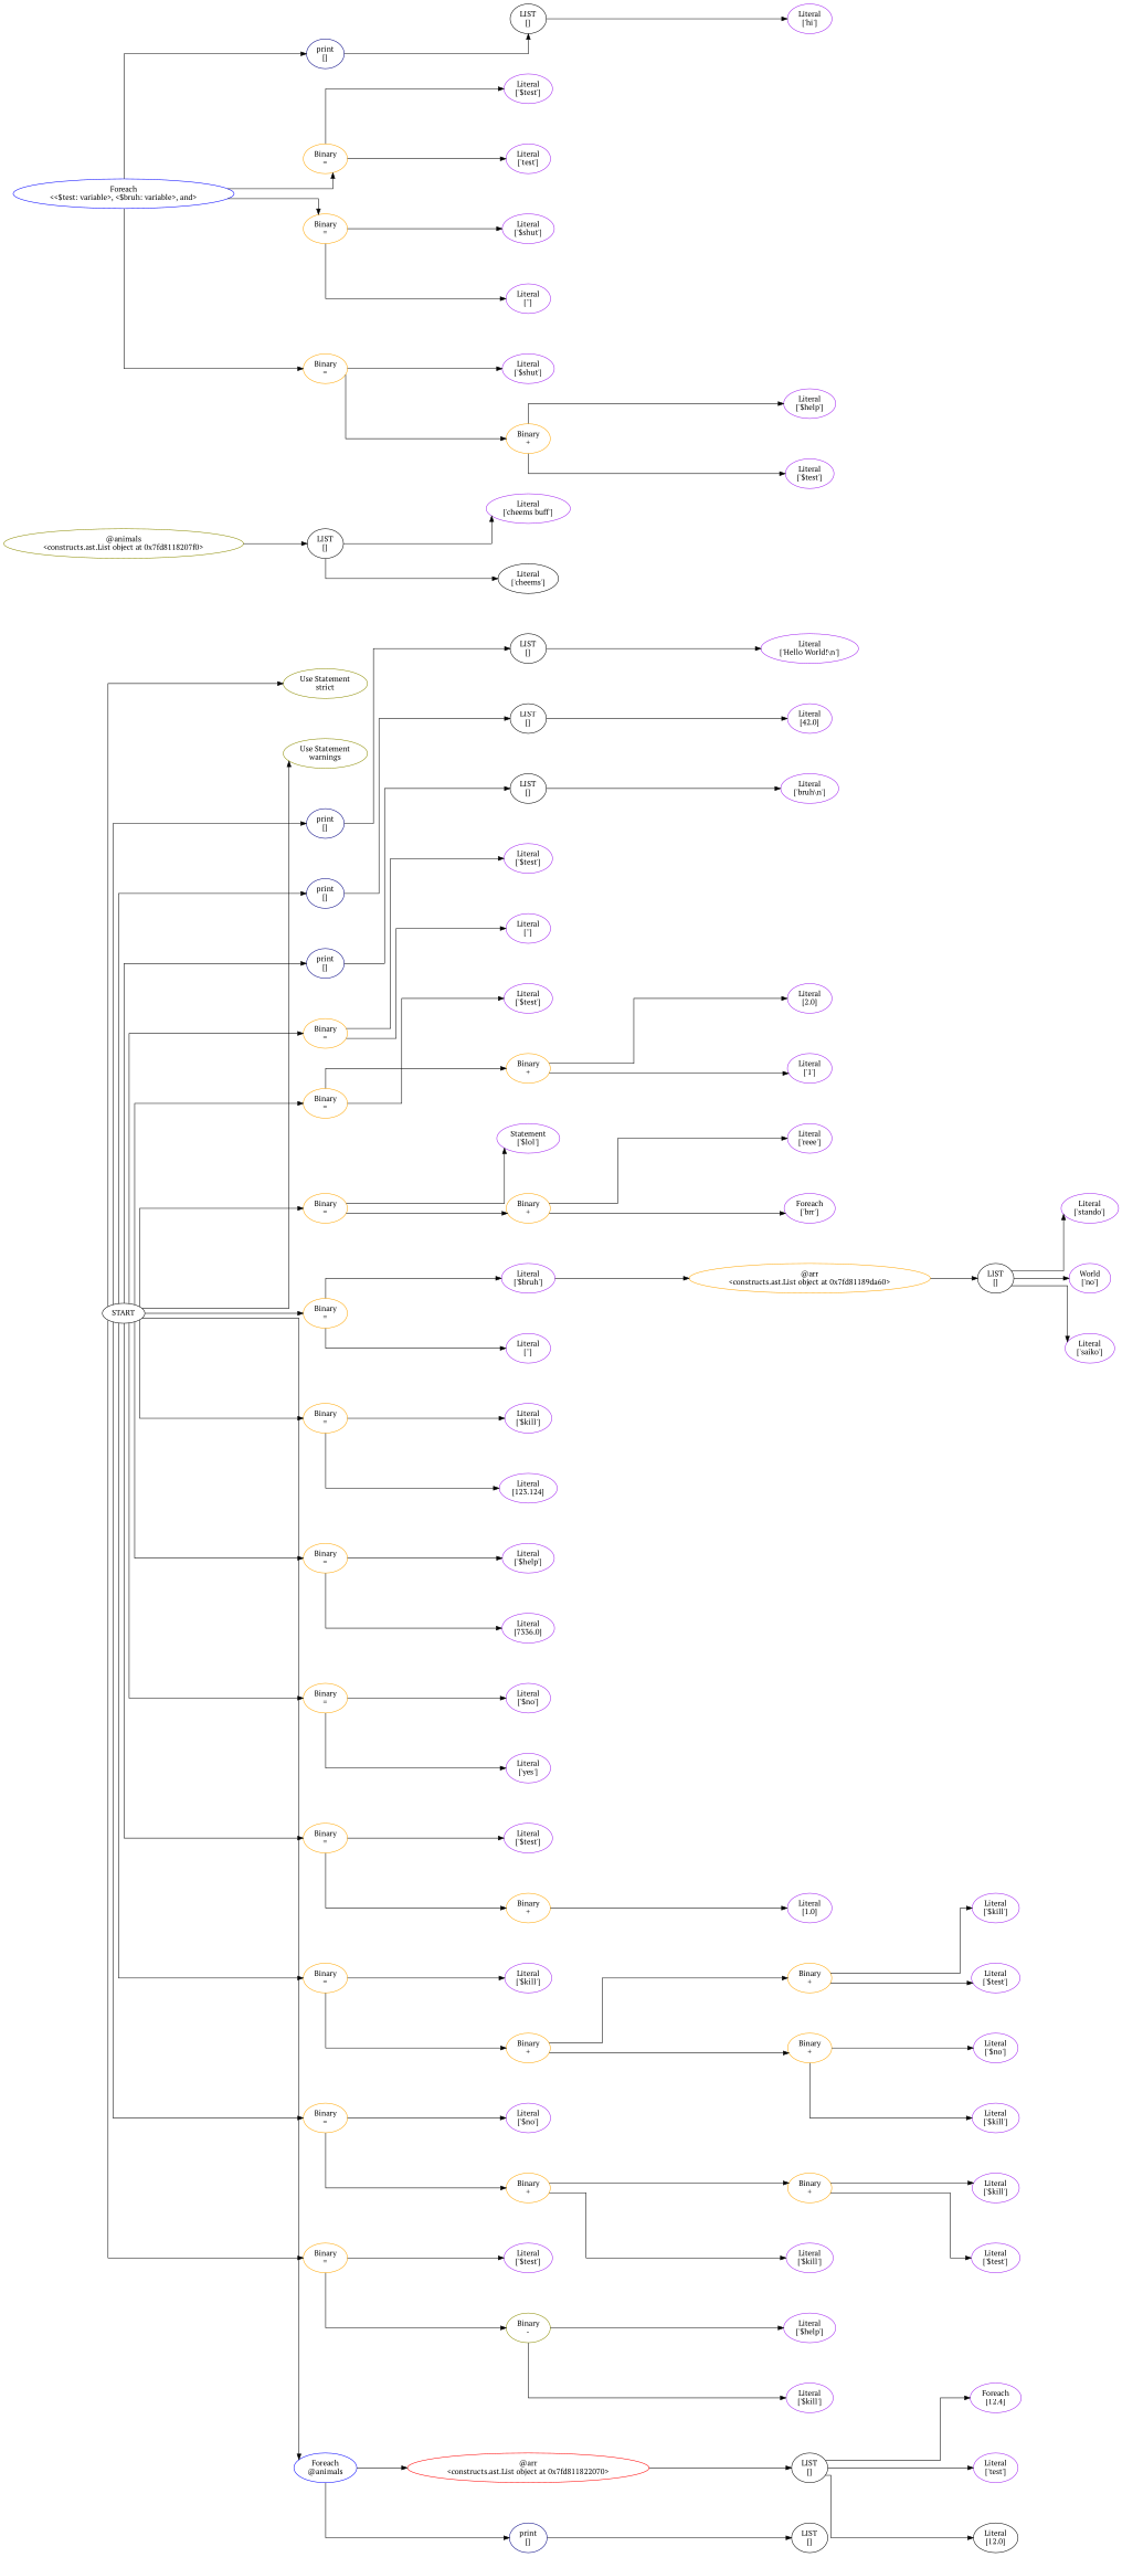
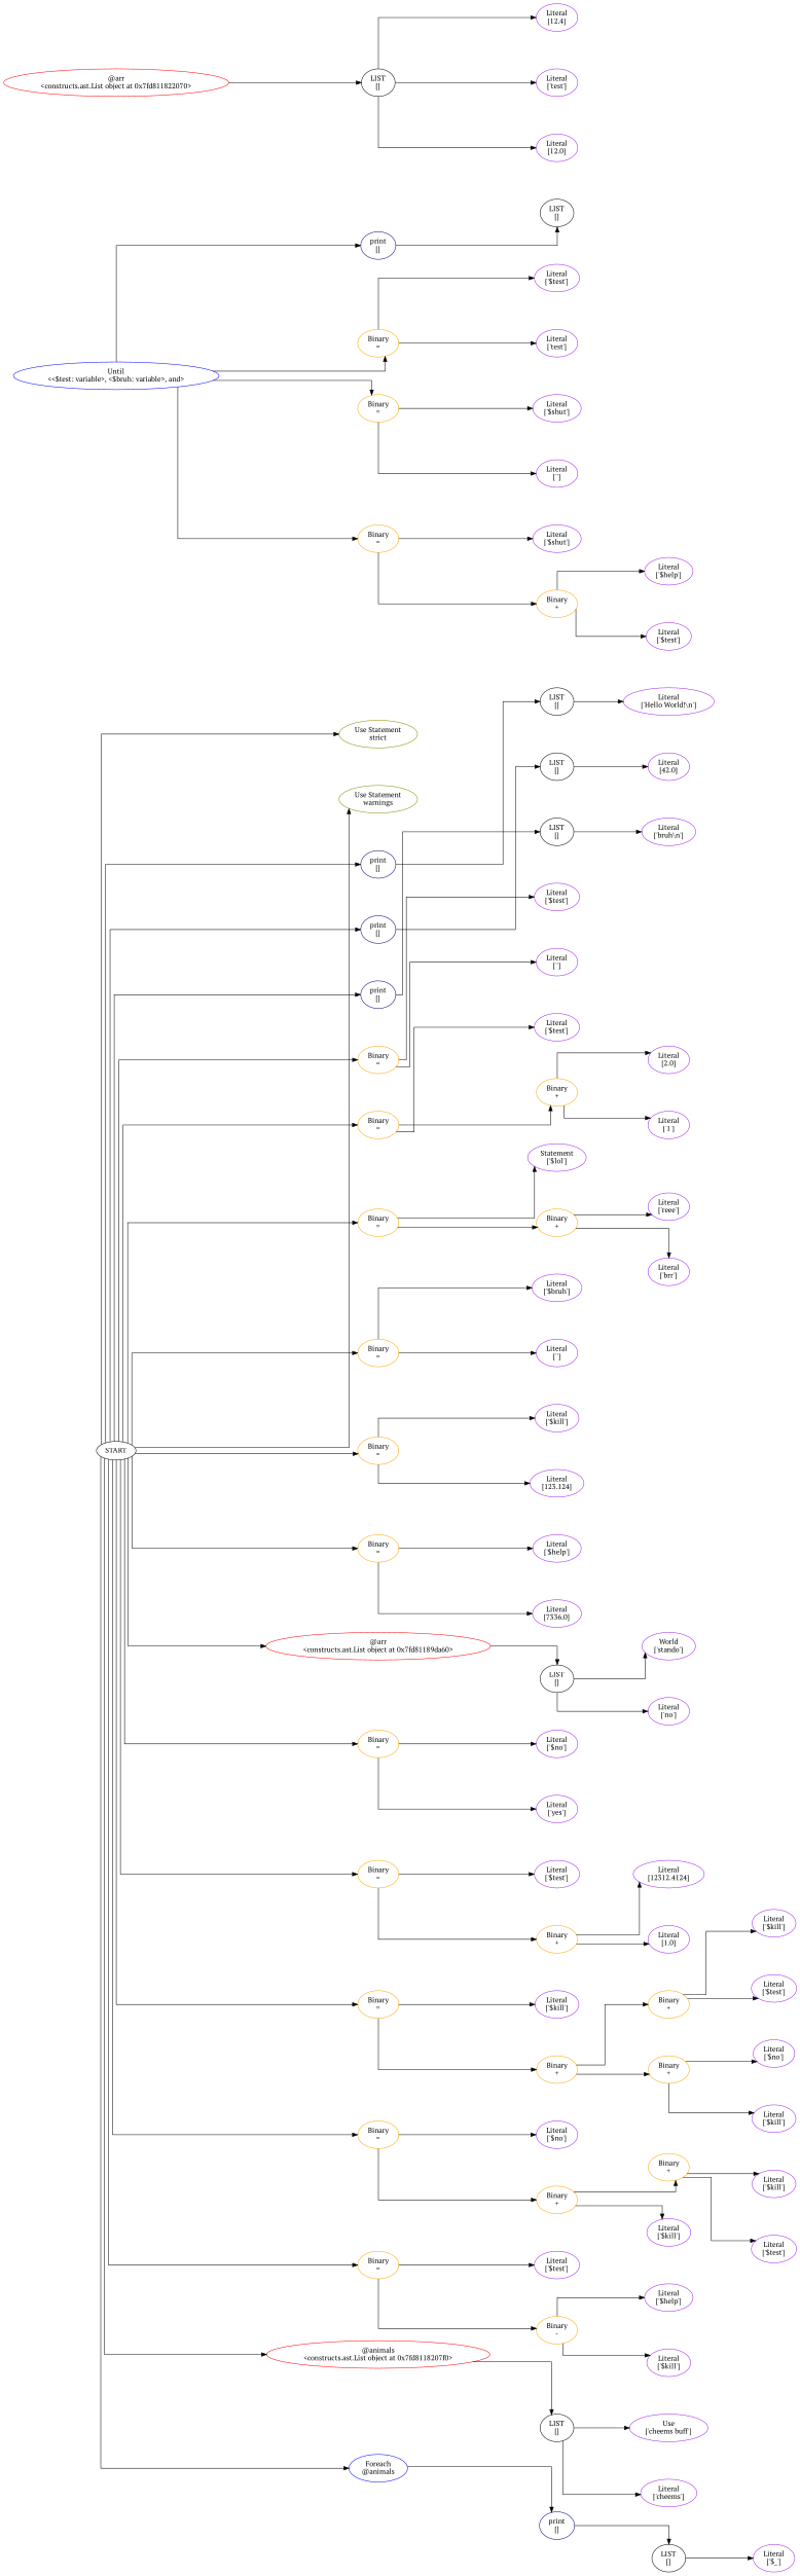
  digraph {
    fontname="PT Serif"
    nodesep=1.0
    rankdir=LR
    ranksep=1.0
    splines=ortho
    node [fillcolor=thistle fontname="PT Serif" color=purple group=start_0]
    edge [fontname="PT Serif" weight=1.5]
    n1 [fillcolor=white label=START color="" group=""]
    n2 [color=yellow4 fillcolor=yellow1 label="Use Statement\nstrict"]
    n3 [color=yellow4 fillcolor=yellow1 label="Use Statement\nwarnings"]
    n4 [color=navy fillcolor=lightblue label="print\n[]"]
    n5 [color=navy fillcolor=lightblue label="print\n[]"]
    n6 [color=navy fillcolor=lightblue label="print\n[]"]
    n7 [color=orange fillcolor=lightyellow label="Binary\n="]
    n8 [color=orange fillcolor=lightyellow label="Binary\n="]
    n9 [color=orange fillcolor=lightyellow label="Binary\n="]
    n10 [color=orange fillcolor=lightyellow label="Binary\n="]
    n11 [color=orange fillcolor=lightyellow label="Binary\n="]
    n12 [color=orange fillcolor=lightyellow label="Binary\n="]
-   n13 [color=orange fillcolor=turquoise label="@arr\n<constructs.ast.List object at 0x7fd81189da60>"]
+   n13 [color=red fillcolor=turquoise label="@arr\n<constructs.ast.List object at 0x7fd81189da60>"]
    n14 [color=orange fillcolor=lightyellow label="Binary\n="]
    n15 [color=orange fillcolor=lightyellow label="Binary\n="]
    n16 [color=orange fillcolor=lightyellow label="Binary\n="]
    n17 [color=orange fillcolor=lightyellow label="Binary\n="]
    n18 [color=orange fillcolor=lightyellow label="Binary\n="]
-   n19 [color=yellow4 fillcolor=turquoise label="@animals\n<constructs.ast.List object at 0x7fd8118207f0>"]
+   n19 [color=red fillcolor=turquoise label="@animals\n<constructs.ast.List object at 0x7fd8118207f0>"]
    n20 [color=blue fillcolor=coral label="Foreach\n@animals"]
    n21 [color=black fillcolor=gray group=print_1 label="LIST\n[]"]
    n22 [color=black fillcolor=gray group=print_2 label="LIST\n[]"]
    n23 [color=black fillcolor=gray group=print_3 label="LIST\n[]"]
    n24 [group=Binary_1 label="Literal\n['$test']"]
    n25 [group=Binary_1 label="Literal\n['']"]
    n26 [group=Binary_2 label="Literal\n['$test']"]
    n27 [color=orange fillcolor=lightyellow group=Binary_2 label="Binary\n+"]
    n28 [group=Binary_4 label="Statement\n['$lol']"]
    n29 [color=orange fillcolor=lightyellow group=Binary_4 label="Binary\n+"]
    n30 [group=Binary_6 label="Literal\n['$bruh']"]
    n31 [group=Binary_6 label="Literal\n['']"]
    n32 [group=Binary_7 label="Literal\n['$kill']"]
    n33 [group=Binary_7 label="Literal\n[123.124]"]
    n34 [group=Binary_8 label="Literal\n['$help']"]
    n35 [group=Binary_8 label="Literal\n[7336.0]"]
    n36 [color=black fillcolor=gray group="@arr_1" label="LIST\n[]"]
    n37 [group=Binary_9 label="Literal\n['$no']"]
    n38 [group=Binary_9 label="Literal\n['yes']"]
    n39 [group=Binary_10 label="Literal\n['$test']"]
    n40 [color=orange fillcolor=lightyellow group=Binary_10 label="Binary\n+"]
    n41 [group=Binary_12 label="Literal\n['$kill']"]
    n42 [color=orange fillcolor=lightyellow group=Binary_12 label="Binary\n+"]
    n43 [group=Binary_16 label="Literal\n['$no']"]
    n44 [color=orange fillcolor=lightyellow group=Binary_16 label="Binary\n+"]
    n45 [group=Binary_19 label="Literal\n['$test']"]
-   n46 [color=yellow4 fillcolor=lightyellow group=Binary_19 label="Binary\n-"]
-   n47 [color=blue fillcolor=palegreen label="Foreach\n<<$test: variable>, <$bruh: variable>, and>"]
+   n46 [color=orange fillcolor=lightyellow group=Binary_19 label="Binary\n-"]
+   n47 [color=blue fillcolor=palegreen label="Until\n<<$test: variable>, <$bruh: variable>, and>"]
    n48 [color=navy fillcolor=lightblue group=Until_1 label="print\n[]"]
    n49 [color=orange fillcolor=lightyellow group=Until_1 label="Binary\n="]
    n50 [color=orange fillcolor=lightyellow group=Until_1 label="Binary\n="]
    n51 [color=orange fillcolor=lightyellow group=Until_1 label="Binary\n="]
    n52 [color=black fillcolor=gray group="@animals_1" label="LIST\n[]"]
    n53 [color=red fillcolor=turquoise group=Foreach_1 label="@arr\n<constructs.ast.List object at 0x7fd811822070>"]
    n54 [color=navy fillcolor=lightblue group=Foreach_1 label="print\n[]"]
    n55 [group=LIST_1 label="Literal\n['Hello World!\\n']"]
    n56 [group=LIST_2 label="Literal\n[42.0]"]
    n57 [group=LIST_3 label="Literal\n['bruh\\n']"]
    n58 [group=Binary_3 label="Literal\n[2.0]"]
    n59 [group=Binary_3 label="Literal\n['1']"]
    n60 [group=Binary_5 label="Literal\n['reee']"]
-   n61 [group=Binary_5 label="Foreach\n['brr']"]
-   n62 [group=LIST_4 label="Literal\n['stando']"]
-   n63 [group=LIST_4 label="World\n['no']"]
-   n64 [group=LIST_4 label="Literal\n['saiko']"]
+   n61 [group=Binary_5 label="Literal\n['brr']"]
+   n62 [group=LIST_4 label="World\n['stando']"]
+   n63 [group=LIST_4 label="Literal\n['no']"]
+   n65 [group=Binary_11 label="Literal\n[12312.4124]"]
    n66 [group=Binary_11 label="Literal\n[1.0]"]
    n67 [color=orange fillcolor=lightyellow group=Binary_13 label="Binary\n+"]
    n68 [color=orange fillcolor=lightyellow group=Binary_13 label="Binary\n+"]
    n69 [group=Binary_14 label="Literal\n['$kill']"]
    n70 [group=Binary_14 label="Literal\n['$test']"]
    n71 [group=Binary_15 label="Literal\n['$no']"]
    n72 [group=Binary_15 label="Literal\n['$kill']"]
    n73 [color=orange fillcolor=lightyellow group=Binary_17 label="Binary\n+"]
    n74 [group=Binary_17 label="Literal\n['$kill']"]
    n75 [group=Binary_18 label="Literal\n['$kill']"]
    n76 [group=Binary_18 label="Literal\n['$test']"]
    n77 [group=Binary_20 label="Literal\n['$help']"]
    n78 [group=Binary_20 label="Literal\n['$kill']"]
    n79 [color=black fillcolor=gray group=print_4 label="LIST\n[]"]
    n80 [group=Binary_21 label="Literal\n['$test']"]
    n81 [group=Binary_21 label="Literal\n['test']"]
    n82 [group=Binary_22 label="Literal\n['$shut']"]
    n83 [group=Binary_22 label="Literal\n['']"]
    n84 [group=Binary_23 label="Literal\n['$shut']"]
    n85 [color=orange fillcolor=lightyellow group=Binary_23 label="Binary\n+"]
-   n86 [group=LIST_5 label="Literal\n['hi']"]
    n87 [group=Binary_24 label="Literal\n['$help']"]
    n88 [group=Binary_24 label="Literal\n['$test']"]
-   n89 [group=LIST_6 label="Literal\n['cheems buff']"]
-   n90 [color=black group=LIST_6 label="Literal\n['cheems']"]
+   n89 [group=LIST_6 label="Use\n['cheems buff']"]
+   n90 [group=LIST_6 label="Literal\n['cheems']"]
    n91 [color=black fillcolor=gray group="@arr_2" label="LIST\n[]"]
    n92 [color=black fillcolor=gray group=print_5 label="LIST\n[]"]
-   n93 [group=LIST_7 label="Foreach\n[12.4]"]
+   n93 [group=LIST_7 label="Literal\n[12.4]"]
    n94 [group=LIST_7 label="Literal\n['test']"]
-   n95 [color=black group=LIST_7 label="Literal\n[12.0]"]
+   n95 [group=LIST_7 label="Literal\n[12.0]"]
+   n96 [group=LIST_8 label="Literal\n['$_']"]
    n1 -> n2
    n1 -> n3
    n1 -> n4
    n1 -> n5
    n1 -> n6
    n1 -> n7
    n1 -> n8
    n1 -> n9
    n1 -> n10
    n1 -> n11
    n1 -> n12
-   n30 -> n13
+   n1 -> n13
    n1 -> n14
    n1 -> n15
    n1 -> n16
    n1 -> n17
    n1 -> n18
+   n1 -> n19
    n1 -> n20
    n4 -> n21
    n5 -> n22
    n6 -> n23
    n7 -> n24
    n7 -> n25
    n8 -> n26
    n8 -> n27
    n9 -> n28
    n9 -> n29
    n10 -> n30
    n10 -> n31
    n11 -> n32
    n11 -> n33
    n12 -> n34
    n12 -> n35
    n13 -> n36
    n14 -> n37
    n14 -> n38
    n15 -> n39
    n15 -> n40
    n16 -> n41
    n16 -> n42
    n17 -> n43
    n17 -> n44
    n18 -> n45
    n18 -> n46
    n19 -> n52
-   n20 -> n53
    n20 -> n54
    n21 -> n55
    n22 -> n56
    n23 -> n57
    n27 -> n58
    n27 -> n59
    n29 -> n60
    n29 -> n61
    n36 -> n62
    n36 -> n63
-   n36 -> n64
+   n40 -> n65
    n40 -> n66
    n42 -> n67
    n42 -> n68
    n44 -> n73
    n44 -> n74
    n46 -> n77
    n46 -> n78
    n47 -> n48
    n47 -> n49
    n47 -> n50
    n47 -> n51
    n48 -> n79
    n49 -> n80
    n49 -> n81
    n50 -> n82
    n50 -> n83
    n51 -> n84
    n51 -> n85
    n52 -> n89
    n52 -> n90
    n53 -> n91
    n54 -> n92
    n67 -> n69
    n67 -> n70
    n68 -> n71
    n68 -> n72
    n73 -> n75
    n73 -> n76
-   n79 -> n86
    n85 -> n87
    n85 -> n88
    n91 -> n93
    n91 -> n94
    n91 -> n95
+   n92 -> n96
  }
